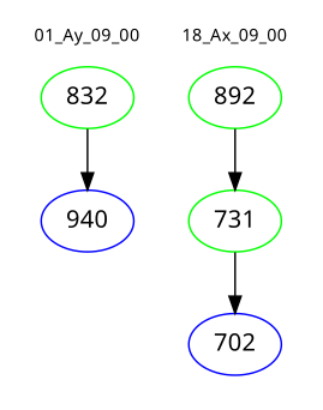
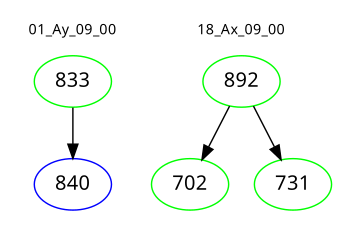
  digraph {
    fontname="Noto Sans"
    node [color=green fontname="Noto Sans"]
    edge [color=black fontname="Noto Sans"]
-   n1 [label=832]
-   n2 [color=blue label=940]
+   n1 [label=833]
+   n2 [color=blue label=840]
    n3 [label=892]
-   n4 [color=blue label=702]
+   n4 [label=702]
    n5 [label=731]
    subgraph cluster_1 {
      color=white
      fontsize=10
      label="01_Ay_09_00"
      n1
      n2
    }
    subgraph cluster_2 {
      color=white
      fontsize=10
      label="18_Ax_09_00"
      n3
      n4
      n5
    }
    n1 -> n2
-   n5 -> n4
+   n3 -> n4
    n3 -> n5
  }
